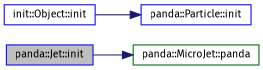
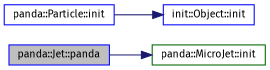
  digraph {
    fontname="Fira Sans"
    rankdir=LR
    node [color=blue fillcolor=white fontname="Fira Sans" fontsize=10 shape=record style=filled]
    edge [color=midnightblue fontname="Fira Sans" fontsize=10 labelfontname=Helvetica labelfontsize=10 style=solid]
-   n1 [fillcolor=grey75 fontcolor=black height=0.2 label="panda::Jet::init" width=0.4]
-   n2 [color=darkgreen height=0.2 label="panda::MicroJet::panda" width=0.4]
+   n1 [fillcolor=grey75 fontcolor=black height=0.2 label="panda::Jet::panda" width=0.4]
+   n2 [color=darkgreen height=0.2 label="panda::MicroJet::init" width=0.4]
    n3 [height=0.2 label="panda::Particle::init" width=0.4]
    n4 [height=0.2 label="init::Object::init" width=0.4]
    n1 -> n2
-   n4 -> n3
+   n3 -> n4
  }
